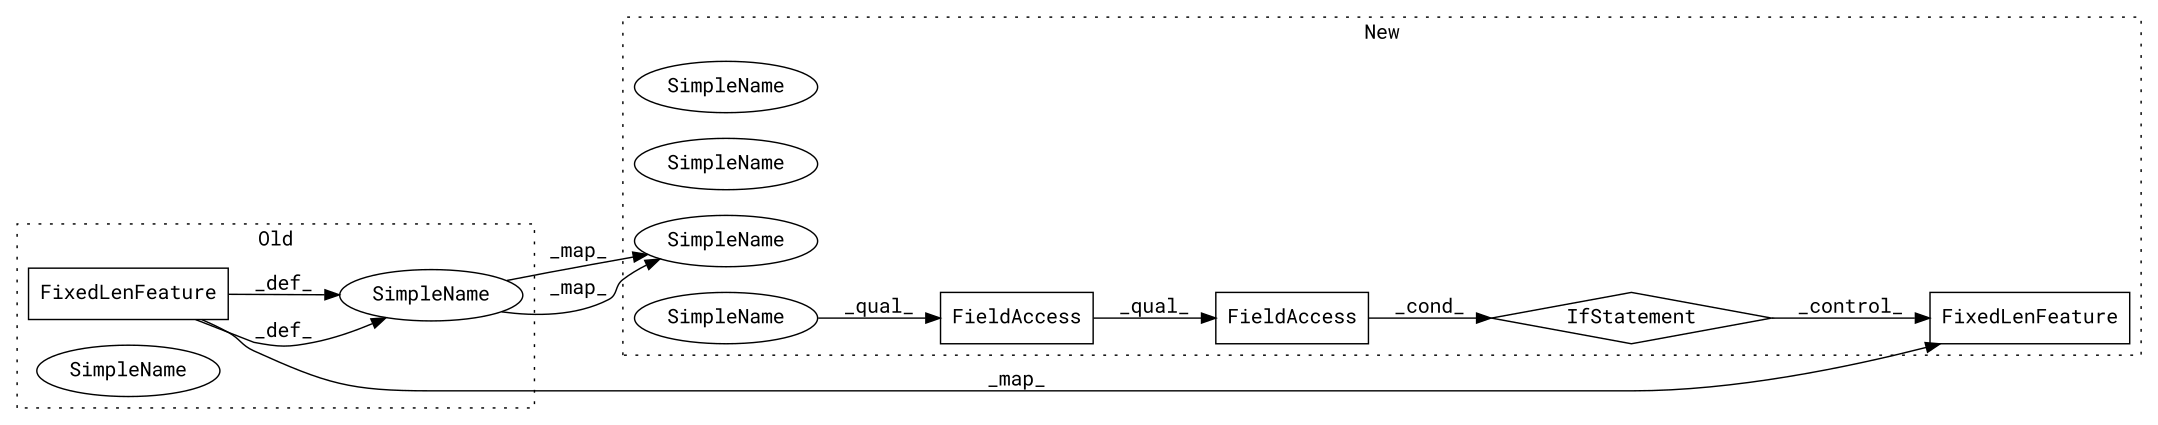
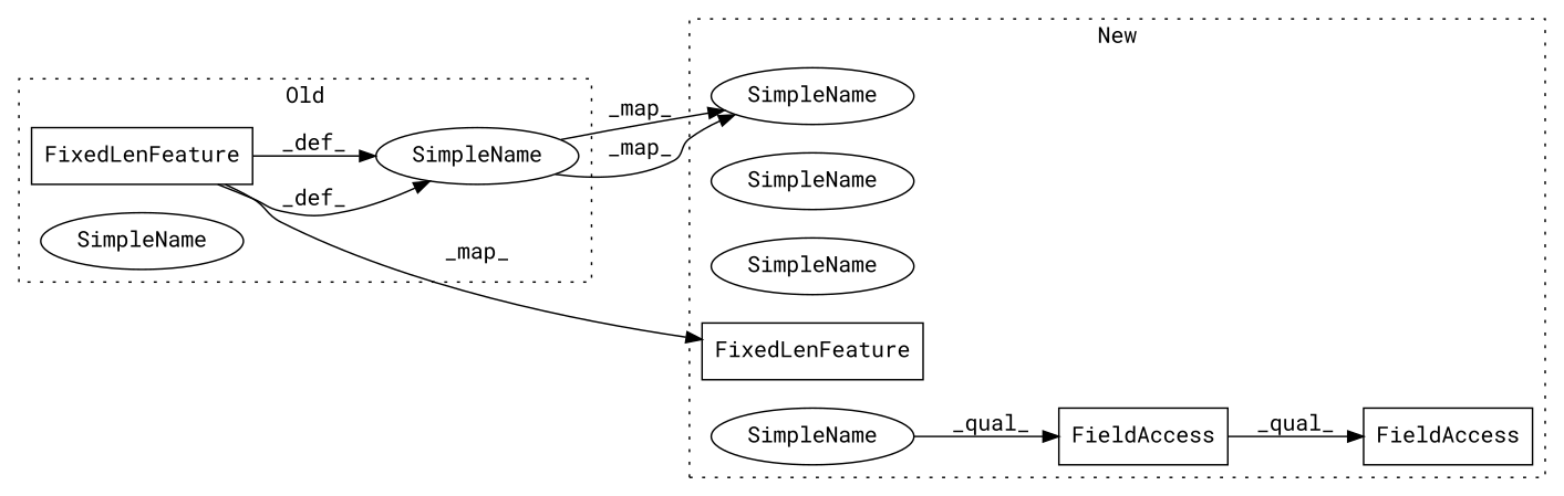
  digraph {
    rankdir=LR
    fontname="Roboto Mono"
    node [a=42 l=16 s=1514 shape=ellipse fontname="Roboto Mono"]
    edge [fontname="Roboto Mono"]
    n1 [a=32 l="16,1" label=FixedLenFeature s="1277,1337" shape=box]
    n2 [label=SimpleName s=1048]
    n3 [label=SimpleName s=1048]
    n4 [a=32 l="16,1" label=FixedLenFeature s="1712,1772" shape=box]
-   n5 [a=25 l="4,2" label=IfStatement s="1510,1547" shape=diamond]
    n6 [a=22 l=33 label=FieldAccess shape=box]
    n7 [a=22 l=12 label=FieldAccess shape=box]
    n8 [l=4 label=SimpleName]
    n9 [label=SimpleName s=1064]
    n10 [label=SimpleName s=1064]
    n11 [l=4 label=SimpleName]
    subgraph cluster_1 {
      label=Old
      style=dotted
      n1
      n2
      n3
    }
    subgraph cluster_2 {
      label=New
      style=dotted
      n4
-     n5
      n6
      n7
      n8
      n9
      n10
      n11
    }
    n1 -> n3 [label=_def_]
    n1 -> n3 [label=_def_]
    n1 -> n4 [label=_map_]
    n3 -> n10 [label=_map_]
    n3 -> n10 [label=_map_]
-   n5 -> n4 [label=_control_]
-   n6 -> n5 [label=_cond_]
    n7 -> n6 [label=_qual_]
    n11 -> n7 [label=_qual_]
  }
